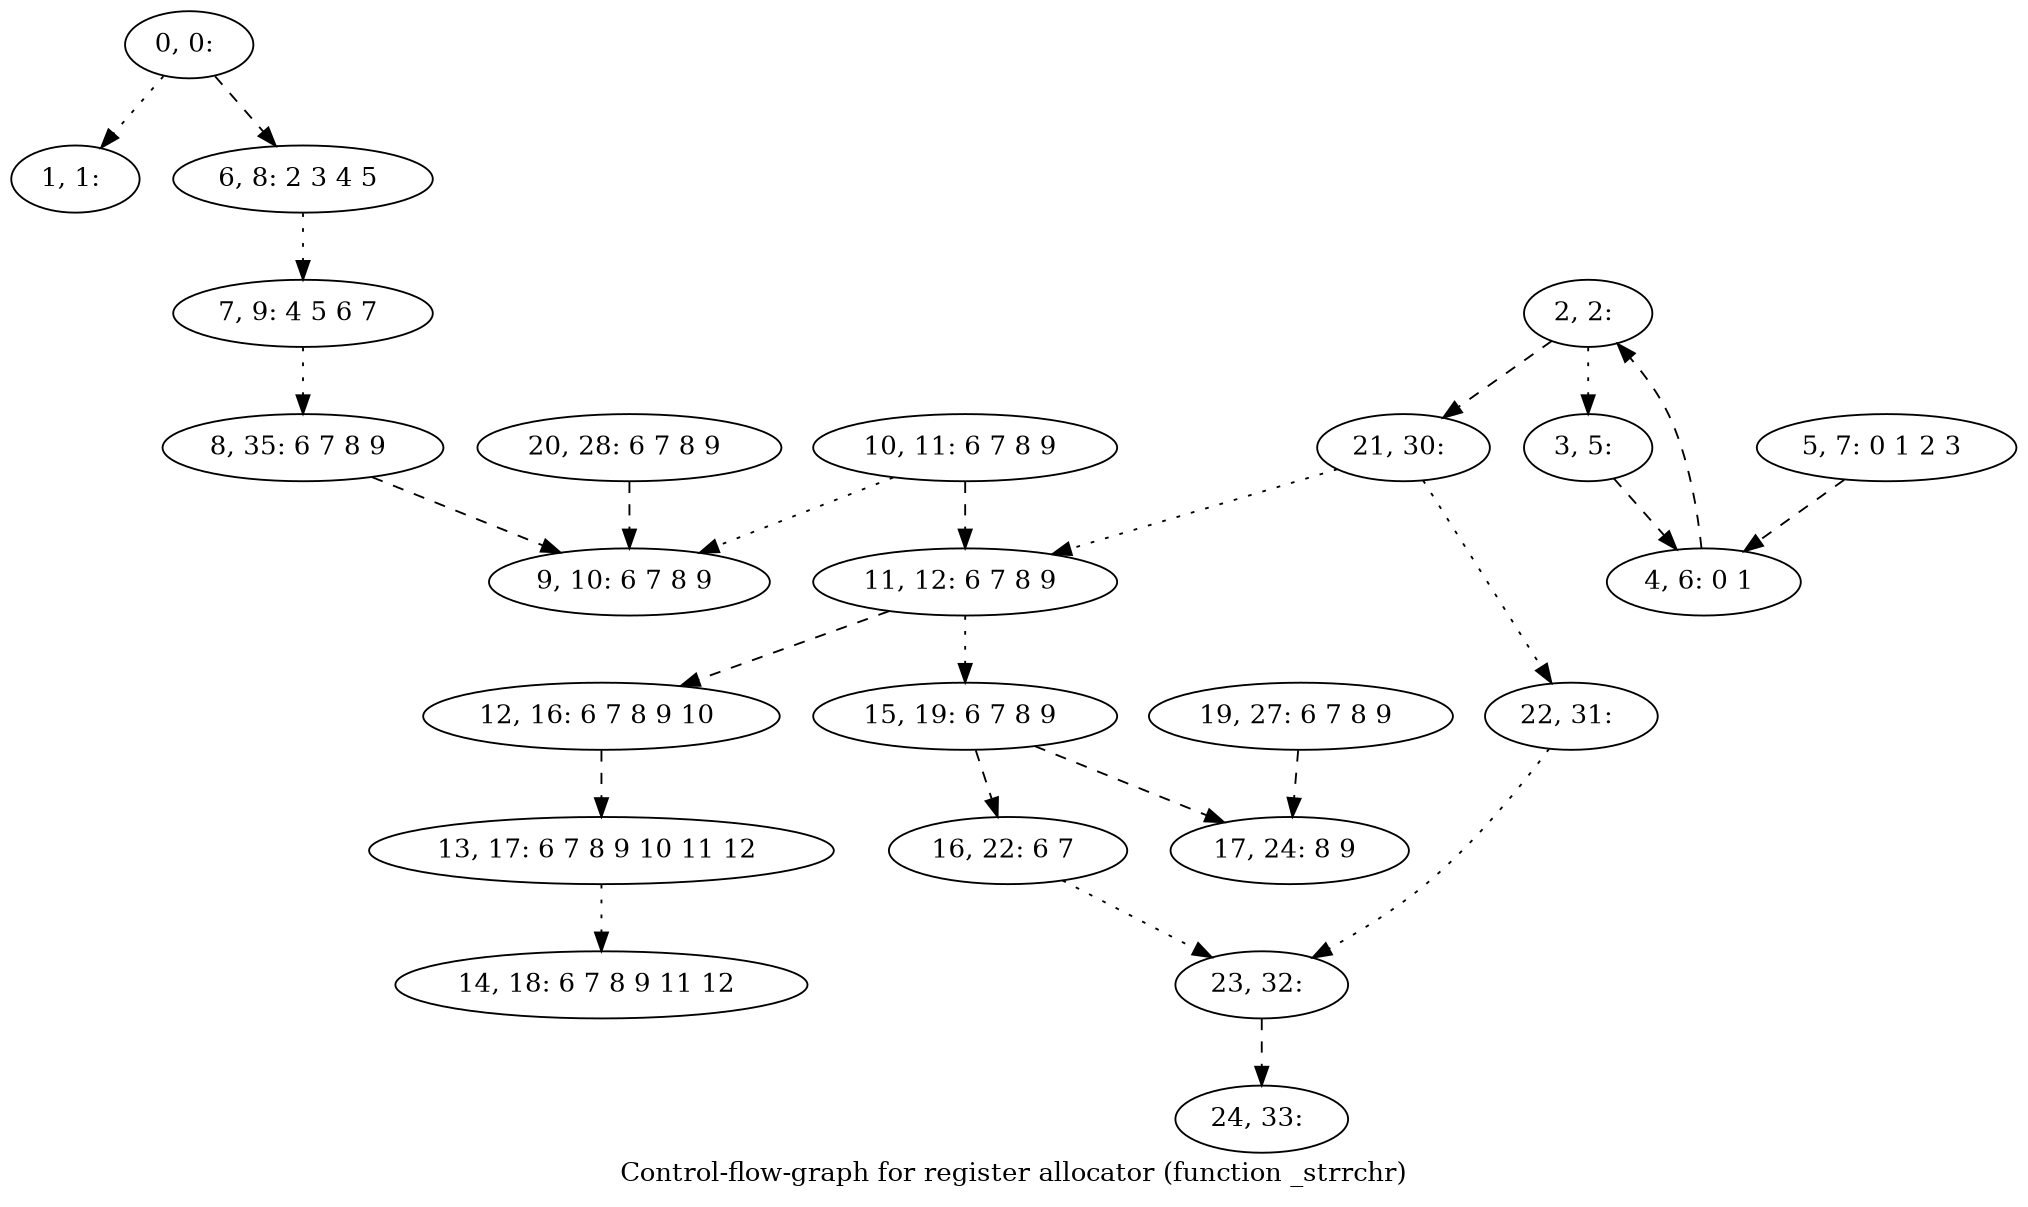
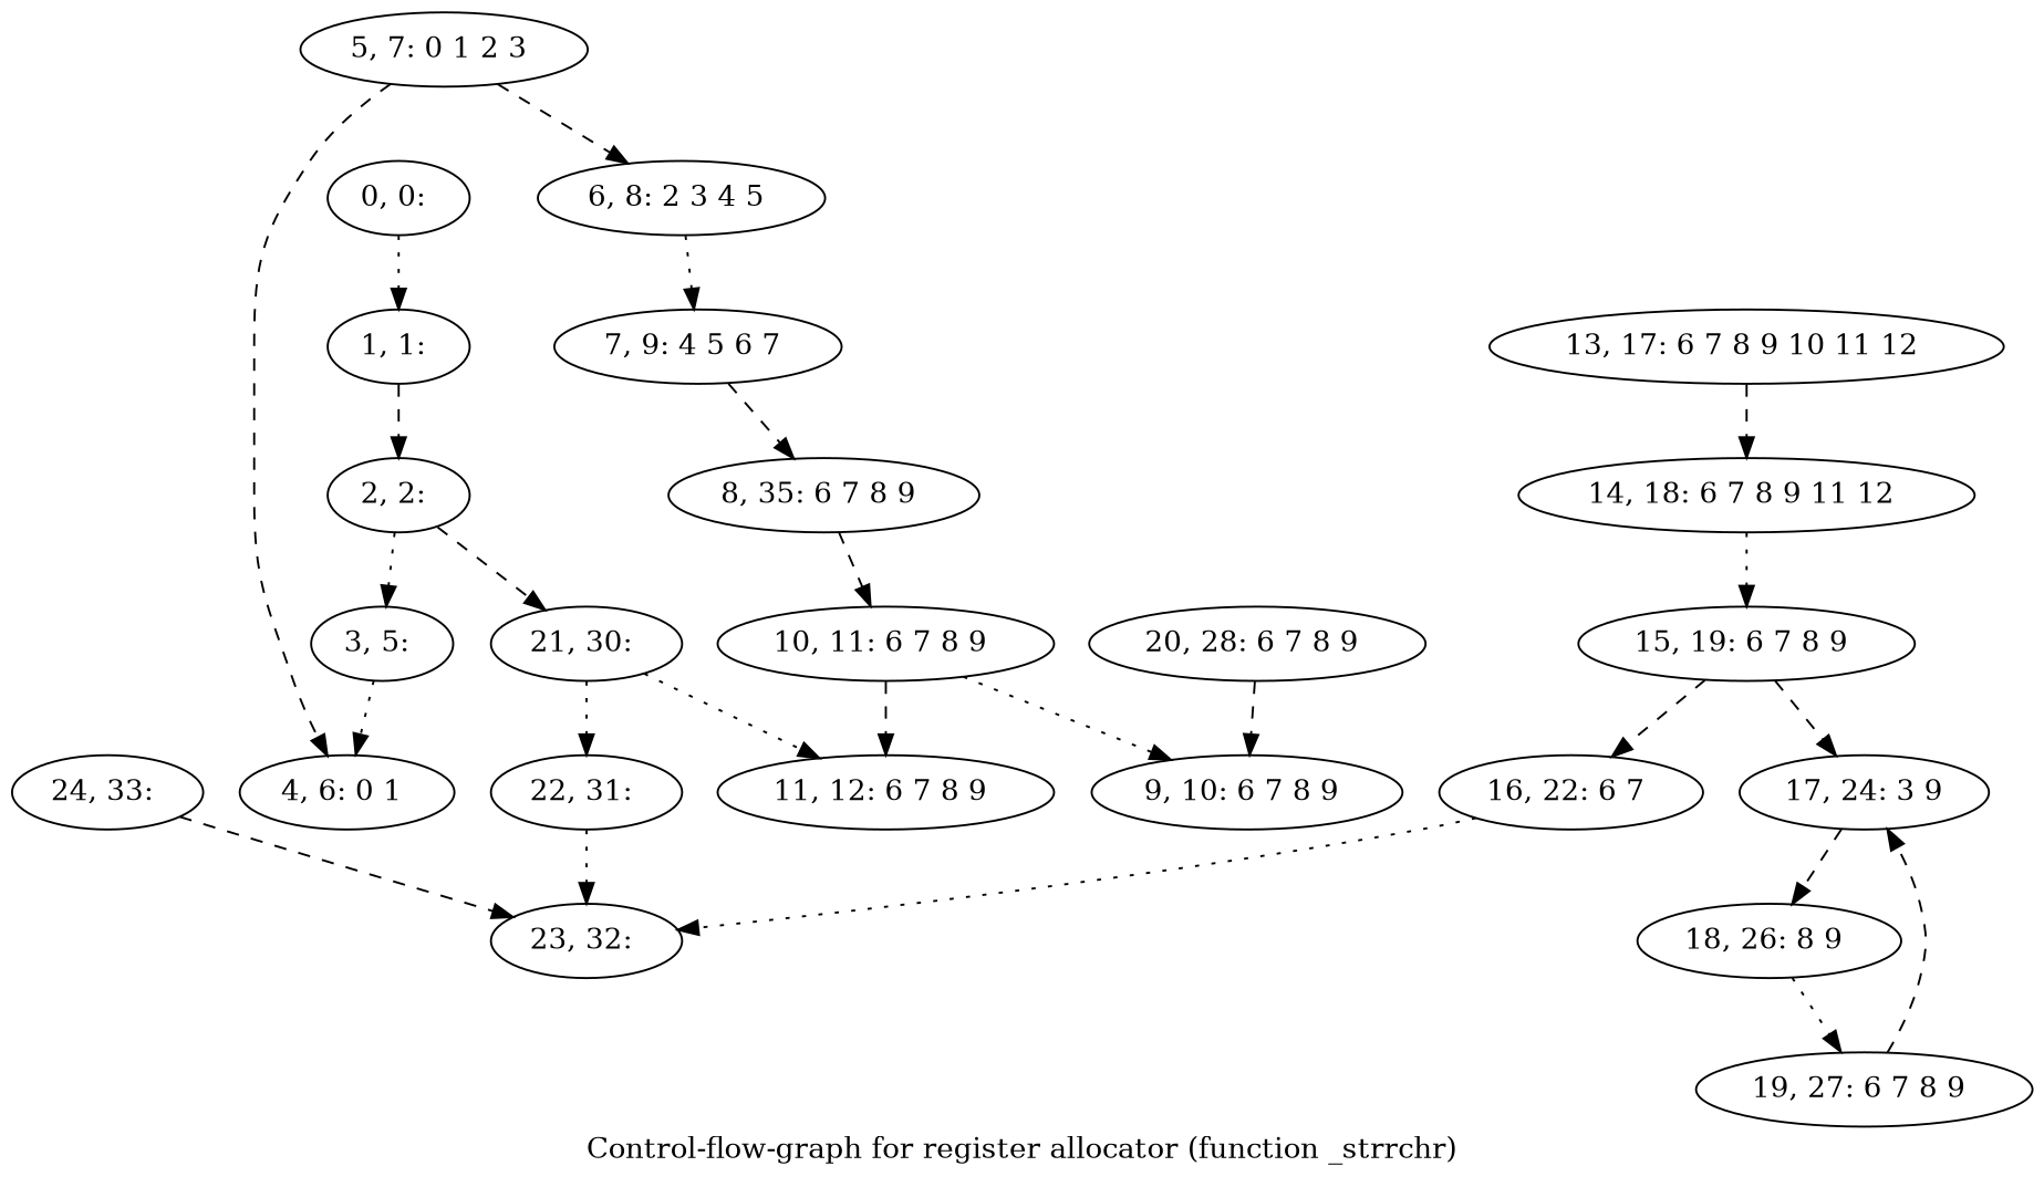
  digraph {
    label="Control-flow-graph for register allocator (function _strrchr)"
    edge [style=dashed]
    n1 [label="0, 0: "]
    n2 [label="1, 1: "]
    n3 [label="2, 2: "]
    n4 [label="3, 5: "]
    n5 [label="21, 30: "]
    n6 [label="4, 6: 0 1 "]
    n7 [label="11, 12: 6 7 8 9 "]
    n8 [label="22, 31: "]
    n9 [label="5, 7: 0 1 2 3 "]
    n10 [label="6, 8: 2 3 4 5 "]
    n11 [label="7, 9: 4 5 6 7 "]
    n12 [label="8, 35: 6 7 8 9 "]
    n13 [label="9, 10: 6 7 8 9 "]
    n14 [label="10, 11: 6 7 8 9 "]
-   n15 [label="12, 16: 6 7 8 9 10 "]
    n16 [label="13, 17: 6 7 8 9 10 11 12 "]
    n17 [label="14, 18: 6 7 8 9 11 12 "]
    n18 [label="15, 19: 6 7 8 9 "]
    n19 [label="16, 22: 6 7 "]
-   n20 [label="17, 24: 8 9 "]
+   n20 [label="17, 24: 3 9"]
    n21 [label="23, 32: "]
+   n22 [label="18, 26: 8 9 "]
    n23 [label="24, 33: "]
    n24 [label="19, 27: 6 7 8 9 "]
    n25 [label="20, 28: 6 7 8 9 "]
    n1 -> n2 [style=dotted]
-   n6 -> n3
+   n2 -> n3
    n3 -> n4 [style=dotted]
    n3 -> n5
-   n4 -> n6
+   n4 -> n6 [style=dotted]
    n5 -> n7 [style=dotted]
    n5 -> n8 [style=dotted]
-   n7 -> n15
    n8 -> n21 [style=dotted]
    n9 -> n6
-   n1 -> n10
+   n9 -> n10
    n10 -> n11 [style=dotted]
-   n11 -> n12 [style=dotted]
-   n12 -> n13
+   n11 -> n12
+   n12 -> n14
    n14 -> n7
    n14 -> n13 [style=dotted]
-   n15 -> n16
-   n16 -> n17 [style=dotted]
-   n7 -> n18 [style=dotted]
+   n16 -> n17
+   n17 -> n18 [style=dotted]
    n18 -> n19
    n18 -> n20
    n19 -> n21 [style=dotted]
-   n21 -> n23
+   n20 -> n22
+   n23 -> n21
+   n22 -> n24 [style=dotted]
    n24 -> n20
    n25 -> n13
  }
